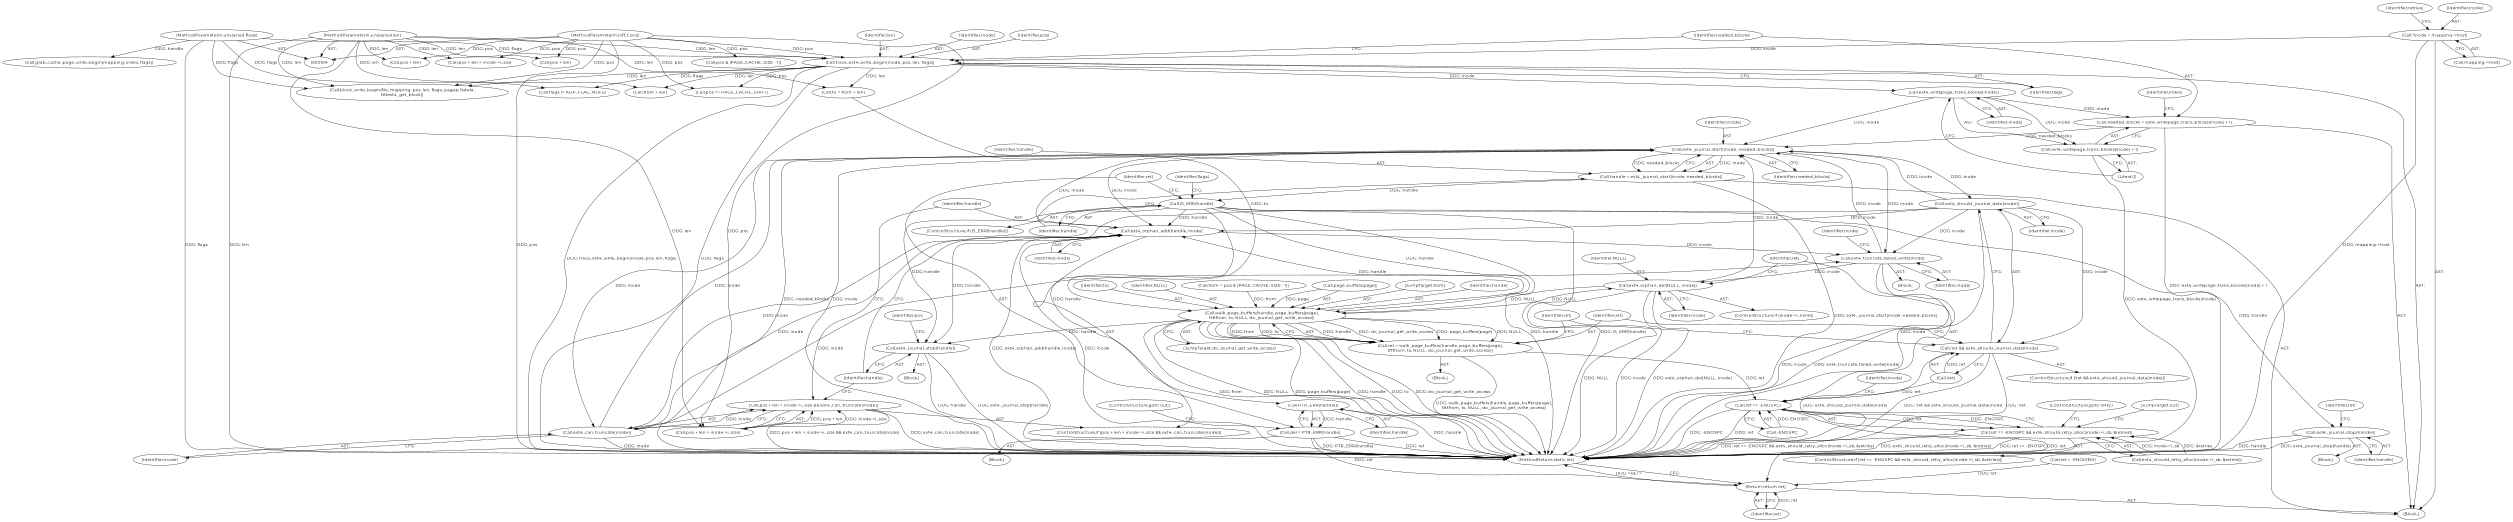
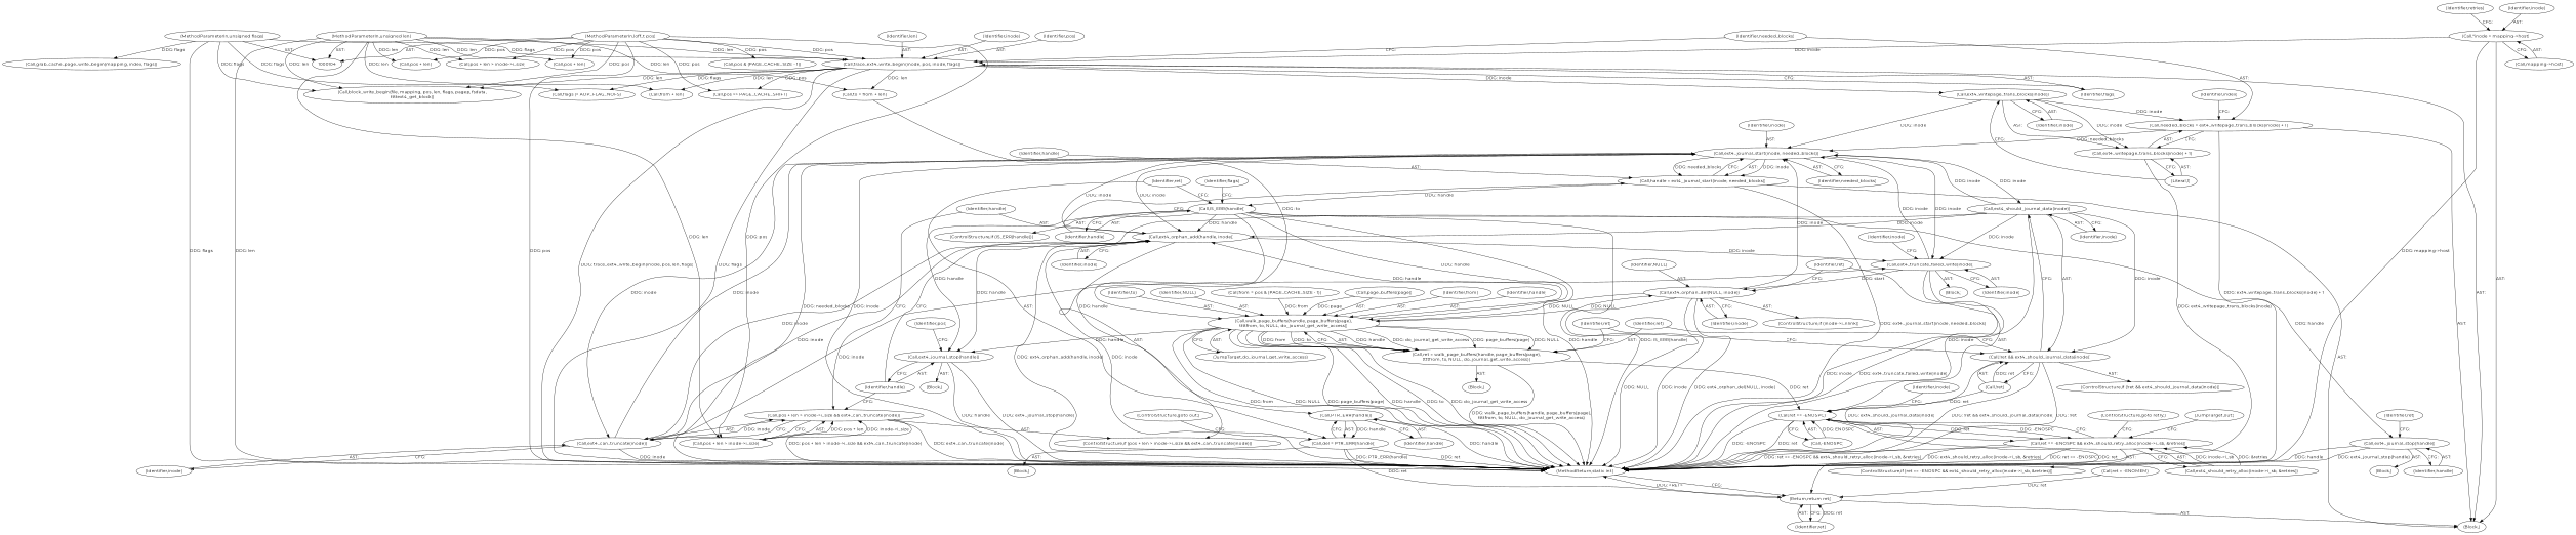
  digraph {
    fontname=Montserrat
    node [fontname=Montserrat]
    edge [fontname=Montserrat]
    n1 [label="(Call,ext4_writepage_trans_blocks(inode))"]
    n2 [label="(Call,needed_blocks = ext4_writepage_trans_blocks(inode) + 1)"]
    n3 [label="(Call,ext4_journal_start(inode, needed_blocks))"]
    n4 [label="(Call,ext4_writepage_trans_blocks(inode) + 1)"]
    n5 [label="(Identifier,inode)"]
    n6 [label="(Block,)"]
    n7 [label="(MethodReturn,static int)"]
    n8 [label="(Call,handle = ext4_journal_start(inode, needed_blocks))"]
    n9 [label="(Call,ext4_orphan_add(handle, inode))"]
    n10 [label="(Call,ext4_truncate_failed_write(inode))"]
    n11 [label="(Call,ext4_should_journal_data(inode))"]
    n12 [label="(Call,ext4_can_truncate(inode))"]
    n13 [label="(Identifier,needed_blocks)"]
    n14 [label="(Literal,1)"]
-   n15 [label="(Call,trace_ext4_write_begin(inode, pos, len, flags))"]
+   n15 [label="(Call,trace_ext4_write_begin(inode, pos, inode, flags))"]
    n16 [label="(Call,flags |= AOP_FLAG_NOFS)"]
    n17 [label="(Call,block_write_begin(file, mapping, pos, len, flags, pagep, fsdata,\n\t\t\t\text4_get_block))"]
    n18 [label="(Call,pos >> PAGE_CACHE_SHIFT)"]
    n19 [label="(Identifier,flags)"]
    n20 [label="(Call,from + len)"]
    n21 [label="(Call,to = from + len)"]
    n22 [label="(Return,return ret;)"]
    n23 [label="(Call,walk_page_buffers(handle, page_buffers(page),\n\t\t\t\tfrom, to, NULL, do_journal_get_write_access))"]
    n24 [label="(Call,*inode = mapping->host)"]
    n25 [label="(Call,mapping->host)"]
    n26 [label="(MethodParameterIn,loff_t pos)"]
    n27 [label="(Call,pos + len)"]
    n28 [label="(Call,pos & (PAGE_CACHE_SIZE - 1))"]
    n29 [label="(Call,pos + len)"]
    n30 [label="(Call,pos + len > inode->i_size)"]
    n31 [label="(Call,pos + len > inode->i_size)"]
    1000104
    n33 [label="(Call,pos + len > inode->i_size && ext4_can_truncate(inode))"]
    n34 [label="(MethodParameterIn,unsigned len)"]
    n35 [label="(MethodParameterIn,unsigned flags)"]
    n36 [label="(Call,grab_cache_page_write_begin(mapping, index, flags))"]
    n37 [label="(Call,IS_ERR(handle))"]
    n38 [label="(Call,ext4_journal_stop(handle))"]
    n39 [label="(Identifier,inode)"]
    n40 [label="(ControlStructure,if (pos + len > inode->i_size && ext4_can_truncate(inode)))"]
    n41 [label="(Call,ext4_orphan_del(NULL, inode))"]
    n42 [label="(Block,)"]
    n43 [label="(Identifier,inode)"]
    n44 [label="(Call,!ret && ext4_should_journal_data(inode))"]
    n45 [label="(Identifier,inode)"]
    n46 [label="(Identifier,inode)"]
    n47 [label="(Call,PTR_ERR(handle))"]
    n48 [label="(Call,ext4_journal_stop(handle))"]
    n49 [label="(ControlStructure,if (IS_ERR(handle)))"]
    n50 [label="(Identifier,handle)"]
    n51 [label="(Call,del = PTR_ERR(handle))"]
    n52 [label="(Identifier,handle)"]
    n53 [label="(Identifier,handle)"]
    n54 [label="(Block,)"]
    n55 [label="(Call,ret = walk_page_buffers(handle, page_buffers(page),\n\t\t\t\tfrom, to, NULL, do_journal_get_write_access))"]
    n56 [label="(JumpTarget,do_journal_get_write_access)"]
    n57 [label="(Identifier,handle)"]
    n58 [label="(Block,)"]
    n59 [label="(Block,)"]
    n60 [label="(Identifier,ret)"]
    n61 [label="(Call,ret == -ENOSPC)"]
    n62 [label="(Block,)"]
    n63 [label="(ControlStructure,if (inode->i_nlink))"]
    n64 [label="(Identifier,inode)"]
    n65 [label="(Call,ret == -ENOSPC && ext4_should_retry_alloc(inode->i_sb, &retries))"]
    n66 [label="(Call,-ENOSPC)"]
    n67 [label="(ControlStructure,if (ret == -ENOSPC && ext4_should_retry_alloc(inode->i_sb, &retries)))"]
    n68 [label="(Call,ext4_should_retry_alloc(inode->i_sb, &retries))"]
    n69 [label="(ControlStructure,if (!ret && ext4_should_journal_data(inode)))"]
    n70 [label="(Call,!ret)"]
    n71 [label="(Identifier,handle)"]
    n72 [label="(Identifier,needed_blocks)"]
    n73 [label="(JumpTarget,out:)"]
    n74 [label="(Identifier,ret)"]
    n75 [label="(Call,ret = -ENOMEM)"]
    n76 [label="(Identifier,flags)"]
    n77 [label="(Identifier,inode)"]
    n78 [label="(Identifier,handle)"]
    n79 [label="(Identifier,inode)"]
    n80 [label="(ControlStructure,goto out;)"]
    n81 [label="(Identifier,NULL)"]
    n82 [label="(Identifier,pos)"]
    n83 [label="(Identifier,len)"]
    n84 [label="(Identifier,ret)"]
    n85 [label="(Identifier,to)"]
    n86 [label="(Identifier,NULL)"]
    n87 [label="(Identifier,handle)"]
    n88 [label="(Identifier,ret)"]
    n89 [label="(Identifier,ret)"]
    n90 [label="(Identifier,inode)"]
    n91 [label="(Call,from = pos & (PAGE_CACHE_SIZE - 1))"]
    n92 [label="(ControlStructure,goto retry;)"]
    n93 [label="(Identifier,ret)"]
    n94 [label="(Identifier,retries)"]
    n95 [label="(Identifier,index)"]
    n96 [label="(Identifier,pos)"]
    n97 [label="(Call,page_buffers(page))"]
-   n98 [label="(JumpTarget,from)"]
+   n98 [label="(Identifier,from)"]
    n99 [label="(Identifier,inode)"]
    n100 [label="(Identifier,inode)"]
    n1 -> n2 [label="DDG: inode"]
    n1 -> n3 [label="DDG: inode"]
    n1 -> n4 [label="AST: "]
    n1 -> n4 [label="DDG: inode"]
    n1 -> n5 [label="CFG: "]
    n2 -> n3 [label="DDG: needed_blocks"]
    n2 -> n4 [label="CFG: "]
    n2 -> n6 [label="AST: "]
    n2 -> n7 [label="DDG: ext4_writepage_trans_blocks(inode) + 1"]
    n3 -> n7 [label="DDG: needed_blocks"]
    n3 -> n7 [label="DDG: inode"]
    n3 -> n8 [label="AST: "]
    n3 -> n8 [label="DDG: inode"]
    n3 -> n8 [label="DDG: needed_blocks"]
    n3 -> n9 [label="DDG: inode"]
    n3 -> n10 [label="DDG: inode"]
    n3 -> n11 [label="DDG: inode"]
    n3 -> n12 [label="DDG: inode"]
    n3 -> n13 [label="CFG: "]
    n4 -> n2 [label="AST: "]
    n4 -> n7 [label="DDG: ext4_writepage_trans_blocks(inode)"]
    n4 -> n14 [label="CFG: "]
    n5 -> n1 [label="AST: "]
    n7 -> n22 [label="CFG: "]
    n8 -> n3 [label="CFG: "]
    n8 -> n6 [label="AST: "]
    n8 -> n7 [label="DDG: ext4_journal_start(inode, needed_blocks)"]
    n8 -> n37 [label="DDG: handle"]
    n9 -> n3 [label="DDG: inode"]
    n9 -> n7 [label="DDG: inode"]
    n9 -> n7 [label="DDG: ext4_orphan_add(handle, inode)"]
    n9 -> n10 [label="DDG: inode"]
    n9 -> n38 [label="DDG: handle"]
    n9 -> n39 [label="CFG: "]
    n9 -> n40 [label="AST: "]
    n10 -> n3 [label="DDG: inode"]
    n10 -> n7 [label="DDG: inode"]
    n10 -> n7 [label="DDG: ext4_truncate_failed_write(inode)"]
-   n10 -> n41 [label="DDG: inode"]
+   n10 -> n41 [label="DDG: start"]
    n10 -> n42 [label="AST: "]
    n10 -> n43 [label="CFG: "]
    n11 -> n3 [label="DDG: inode"]
    n11 -> n7 [label="DDG: inode"]
    n11 -> n9 [label="DDG: inode"]
    n11 -> n10 [label="DDG: inode"]
    n11 -> n12 [label="DDG: inode"]
    n11 -> n44 [label="AST: "]
    n11 -> n44 [label="DDG: inode"]
    n11 -> n45 [label="CFG: "]
    n12 -> n3 [label="DDG: inode"]
    n12 -> n7 [label="DDG: inode"]
    n12 -> n9 [label="DDG: inode"]
    n12 -> n10 [label="DDG: inode"]
    n12 -> n33 [label="AST: "]
    n12 -> n33 [label="DDG: inode"]
    n12 -> n46 [label="CFG: "]
    n13 -> n3 [label="AST: "]
    n14 -> n1 [label="CFG: "]
    n14 -> n4 [label="AST: "]
    n15 -> n1 [label="DDG: inode"]
    n15 -> n6 [label="AST: "]
    n15 -> n7 [label="DDG: trace_ext4_write_begin(inode, pos, len, flags)"]
    n15 -> n7 [label="DDG: flags"]
    n15 -> n16 [label="DDG: flags"]
    n15 -> n17 [label="DDG: len"]
    n15 -> n18 [label="DDG: pos"]
    n15 -> n19 [label="CFG: "]
    n15 -> n20 [label="DDG: len"]
    n15 -> n21 [label="DDG: len"]
    n19 -> n15 [label="AST: "]
    n21 -> n23 [label="DDG: to"]
    n22 -> n6 [label="AST: "]
    n22 -> n7 [label="DDG: <RET>"]
    n22 -> n60 [label="CFG: "]
    n23 -> n7 [label="DDG: from"]
    n23 -> n7 [label="DDG: NULL"]
    n23 -> n7 [label="DDG: page_buffers(page)"]
    n23 -> n7 [label="DDG: handle"]
    n23 -> n7 [label="DDG: to"]
    n23 -> n7 [label="DDG: do_journal_get_write_access"]
    n23 -> n9 [label="DDG: handle"]
    n23 -> n38 [label="DDG: handle"]
    n23 -> n41 [label="DDG: NULL"]
    n23 -> n55 [label="AST: "]
    n23 -> n55 [label="DDG: handle"]
    n23 -> n55 [label="DDG: do_journal_get_write_access"]
    n23 -> n55 [label="DDG: page_buffers(page)"]
    n23 -> n55 [label="DDG: NULL"]
    n23 -> n55 [label="DDG: from"]
    n23 -> n55 [label="DDG: to"]
    n23 -> n56 [label="CFG: "]
    n24 -> n6 [label="AST: "]
    n24 -> n7 [label="DDG: mapping->host"]
    n24 -> n15 [label="DDG: inode"]
    n24 -> n25 [label="CFG: "]
    n25 -> n24 [label="AST: "]
    n26 -> n7 [label="DDG: pos"]
    n26 -> n15 [label="DDG: pos"]
    n26 -> n17 [label="DDG: pos"]
    n26 -> n18 [label="DDG: pos"]
    n26 -> n27 [label="DDG: pos"]
    n26 -> n28 [label="DDG: pos"]
    n26 -> n29 [label="DDG: pos"]
    n26 -> n30 [label="DDG: pos"]
    n26 -> n31 [label="DDG: pos"]
    n26 -> 1000104 [label="AST: "]
    n30 -> n33 [label="AST: "]
    n30 -> n33 [label="DDG: pos + len"]
    n30 -> n33 [label="DDG: inode->i_size"]
    n33 -> n7 [label="DDG: pos + len > inode->i_size && ext4_can_truncate(inode)"]
    n33 -> n7 [label="DDG: ext4_can_truncate(inode)"]
    n33 -> n12 [label="CFG: "]
    n33 -> n30 [label="CFG: "]
    n33 -> n40 [label="AST: "]
    n34 -> n7 [label="DDG: len"]
    n34 -> n15 [label="DDG: len"]
    n34 -> n17 [label="DDG: len"]
    n34 -> n20 [label="DDG: len"]
    n34 -> n21 [label="DDG: len"]
    n34 -> n27 [label="DDG: len"]
    n34 -> n29 [label="DDG: len"]
    n34 -> n30 [label="DDG: len"]
    n34 -> n31 [label="DDG: len"]
    n34 -> 1000104 [label="AST: "]
    n35 -> n7 [label="DDG: flags"]
    n35 -> n15 [label="DDG: flags"]
    n35 -> n16 [label="DDG: flags"]
    n35 -> n17 [label="DDG: flags"]
    n35 -> 1000104 [label="AST: "]
-   n35 -> n36 [label="DDG: handle"]
+   n35 -> n36 [label="DDG: flags"]
    n37 -> n7 [label="DDG: handle"]
    n37 -> n7 [label="DDG: IS_ERR(handle)"]
    n37 -> n9 [label="DDG: handle"]
    n37 -> n23 [label="DDG: handle"]
    n37 -> n38 [label="DDG: handle"]
    n37 -> n47 [label="DDG: handle"]
    n37 -> n48 [label="DDG: handle"]
    n37 -> n49 [label="AST: "]
    n37 -> n50 [label="CFG: "]
    n38 -> n7 [label="DDG: ext4_journal_stop(handle)"]
    n38 -> n7 [label="DDG: handle"]
    n38 -> n57 [label="CFG: "]
    n38 -> n58 [label="AST: "]
    n39 -> n9 [label="AST: "]
    n41 -> n3 [label="DDG: inode"]
    n41 -> n7 [label="DDG: inode"]
    n41 -> n7 [label="DDG: ext4_orphan_del(NULL, inode)"]
    n41 -> n7 [label="DDG: NULL"]
    n41 -> n23 [label="DDG: NULL"]
    n41 -> n63 [label="AST: "]
    n41 -> n64 [label="CFG: "]
    n43 -> n10 [label="AST: "]
    n44 -> n7 [label="DDG: !ret && ext4_should_journal_data(inode)"]
    n44 -> n7 [label="DDG: !ret"]
    n44 -> n7 [label="DDG: ext4_should_journal_data(inode)"]
    n44 -> n11 [label="CFG: "]
    n44 -> n69 [label="AST: "]
    n44 -> n70 [label="CFG: "]
    n45 -> n11 [label="AST: "]
    n46 -> n12 [label="AST: "]
    n47 -> n7 [label="DDG: handle"]
    n47 -> n51 [label="AST: "]
    n47 -> n51 [label="DDG: handle"]
    n47 -> n52 [label="CFG: "]
    n48 -> n7 [label="DDG: ext4_journal_stop(handle)"]
    n48 -> n7 [label="DDG: handle"]
    n48 -> n53 [label="CFG: "]
    n48 -> n54 [label="AST: "]
    n50 -> n8 [label="CFG: "]
    n50 -> n37 [label="AST: "]
    n51 -> n7 [label="DDG: ret"]
    n51 -> n7 [label="DDG: PTR_ERR(handle)"]
    n51 -> n22 [label="DDG: ret"]
    n51 -> n47 [label="CFG: "]
    n51 -> n59 [label="AST: "]
    n52 -> n47 [label="AST: "]
    n53 -> n48 [label="AST: "]
    n55 -> n7 [label="DDG: walk_page_buffers(handle, page_buffers(page),\n\t\t\t\tfrom, to, NULL, do_journal_get_write_access)"]
    n55 -> n23 [label="CFG: "]
    n55 -> n61 [label="DDG: ret"]
    n55 -> n62 [label="AST: "]
    n56 -> n23 [label="AST: "]
    n57 -> n9 [label="CFG: "]
    n57 -> n33 [label="CFG: "]
    n57 -> n38 [label="AST: "]
    n60 -> n22 [label="AST: "]
    n60 -> n22 [label="DDG: ret"]
    n61 -> n7 [label="DDG: ret"]
    n61 -> n7 [label="DDG: -ENOSPC"]
    n61 -> n22 [label="DDG: ret"]
    n61 -> n65 [label="AST: "]
    n61 -> n65 [label="DDG: ret"]
    n61 -> n65 [label="DDG: -ENOSPC"]
    n61 -> n66 [label="CFG: "]
    n64 -> n41 [label="AST: "]
    n65 -> n7 [label="DDG: ret == -ENOSPC"]
    n65 -> n7 [label="DDG: ret == -ENOSPC && ext4_should_retry_alloc(inode->i_sb, &retries)"]
    n65 -> n7 [label="DDG: ext4_should_retry_alloc(inode->i_sb, &retries)"]
    n65 -> n61 [label="CFG: "]
    n65 -> n67 [label="AST: "]
    n65 -> n68 [label="CFG: "]
    n66 -> n61 [label="AST: "]
    n66 -> n61 [label="DDG: ENOSPC"]
    n68 -> n65 [label="AST: "]
    n68 -> n65 [label="DDG: inode->i_sb"]
    n68 -> n65 [label="DDG: &retries"]
    n70 -> n44 [label="AST: "]
    n70 -> n44 [label="DDG: ret"]
    n70 -> n61 [label="DDG: ret"]
    n71 -> n9 [label="AST: "]
    n71 -> n33 [label="CFG: "]
    n72 -> n2 [label="AST: "]
    n72 -> n15 [label="CFG: "]
    n73 -> n65 [label="CFG: "]
    n74 -> n41 [label="CFG: "]
    n74 -> n61 [label="AST: "]
    n75 -> n22 [label="DDG: ret"]
    n76 -> n37 [label="CFG: "]
    n77 -> n61 [label="CFG: "]
    n78 -> n23 [label="AST: "]
    n79 -> n15 [label="AST: "]
    n80 -> n51 [label="CFG: "]
    n81 -> n41 [label="AST: "]
    n82 -> n15 [label="AST: "]
    n83 -> n15 [label="AST: "]
    n84 -> n44 [label="CFG: "]
    n84 -> n55 [label="CFG: "]
    n85 -> n23 [label="AST: "]
    n86 -> n23 [label="AST: "]
    n87 -> n8 [label="AST: "]
    n88 -> n48 [label="CFG: "]
    n89 -> n37 [label="CFG: "]
    n89 -> n51 [label="AST: "]
    n90 -> n10 [label="CFG: "]
    n91 -> n23 [label="DDG: from"]
    n92 -> n65 [label="CFG: "]
    n93 -> n44 [label="CFG: "]
    n93 -> n55 [label="AST: "]
    n94 -> n24 [label="CFG: "]
    n95 -> n2 [label="CFG: "]
    n96 -> n38 [label="CFG: "]
    n97 -> n23 [label="AST: "]
    n97 -> n23 [label="DDG: page"]
    n98 -> n23 [label="AST: "]
    n99 -> n3 [label="AST: "]
    n100 -> n24 [label="AST: "]
  }
